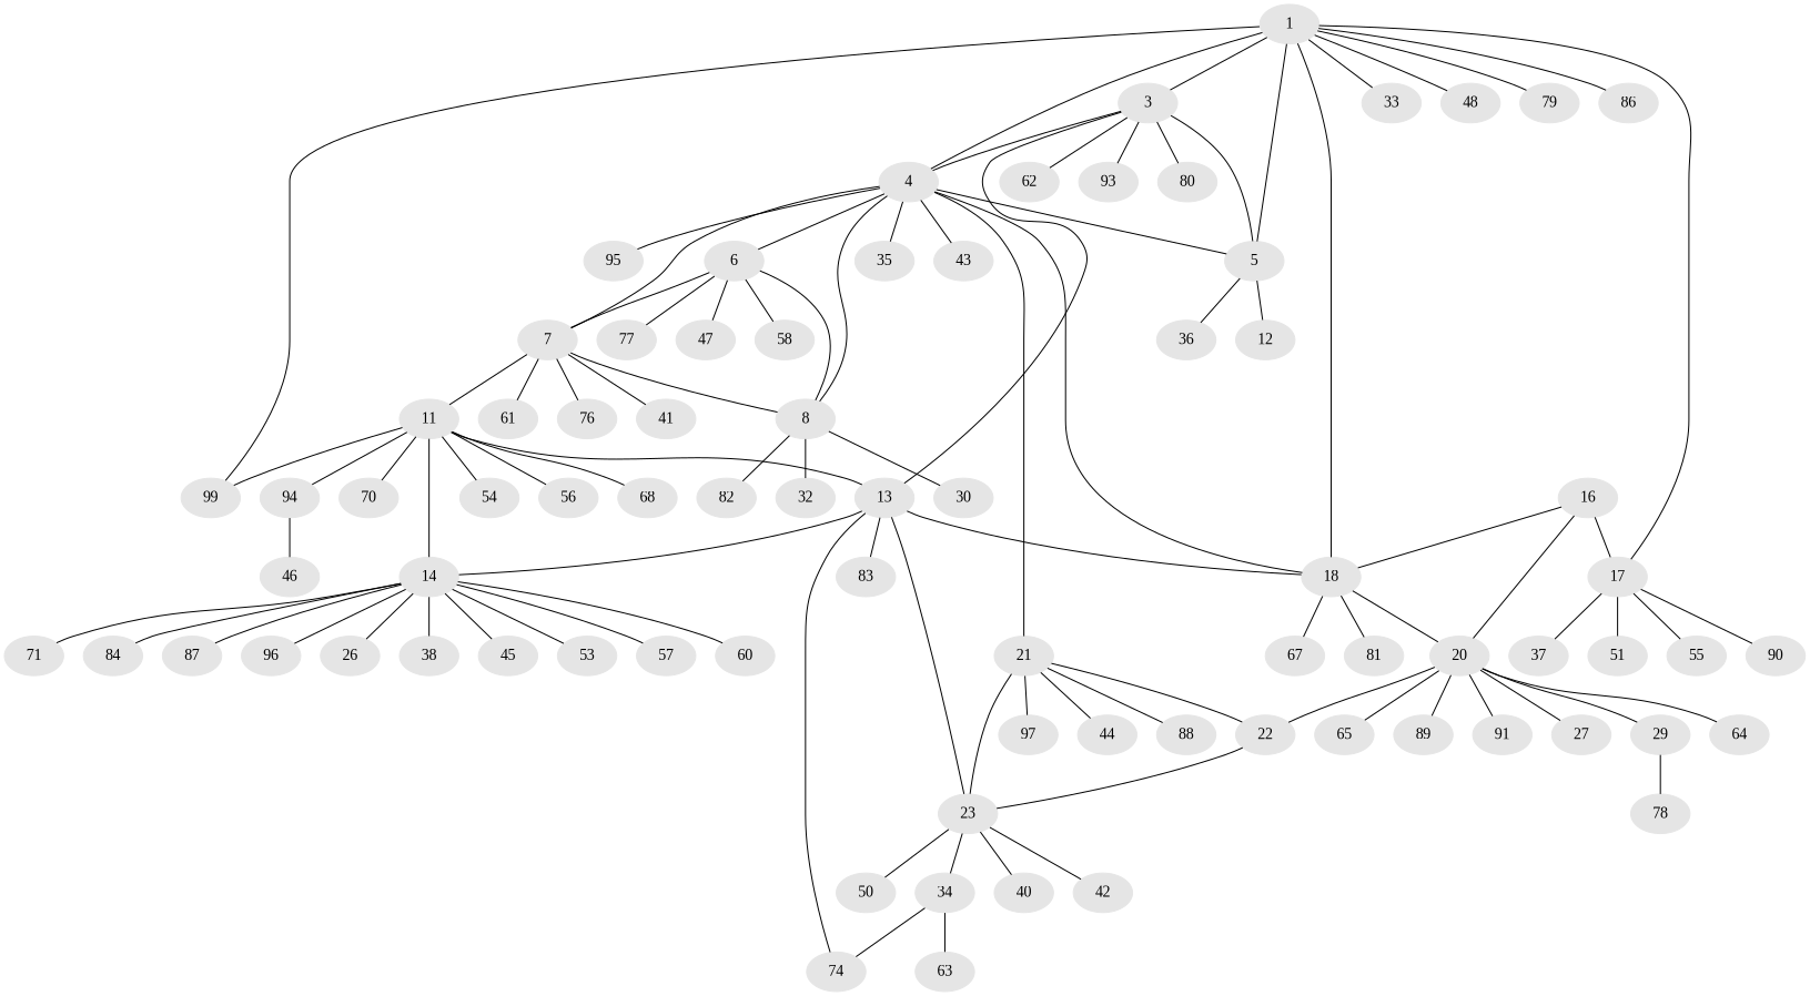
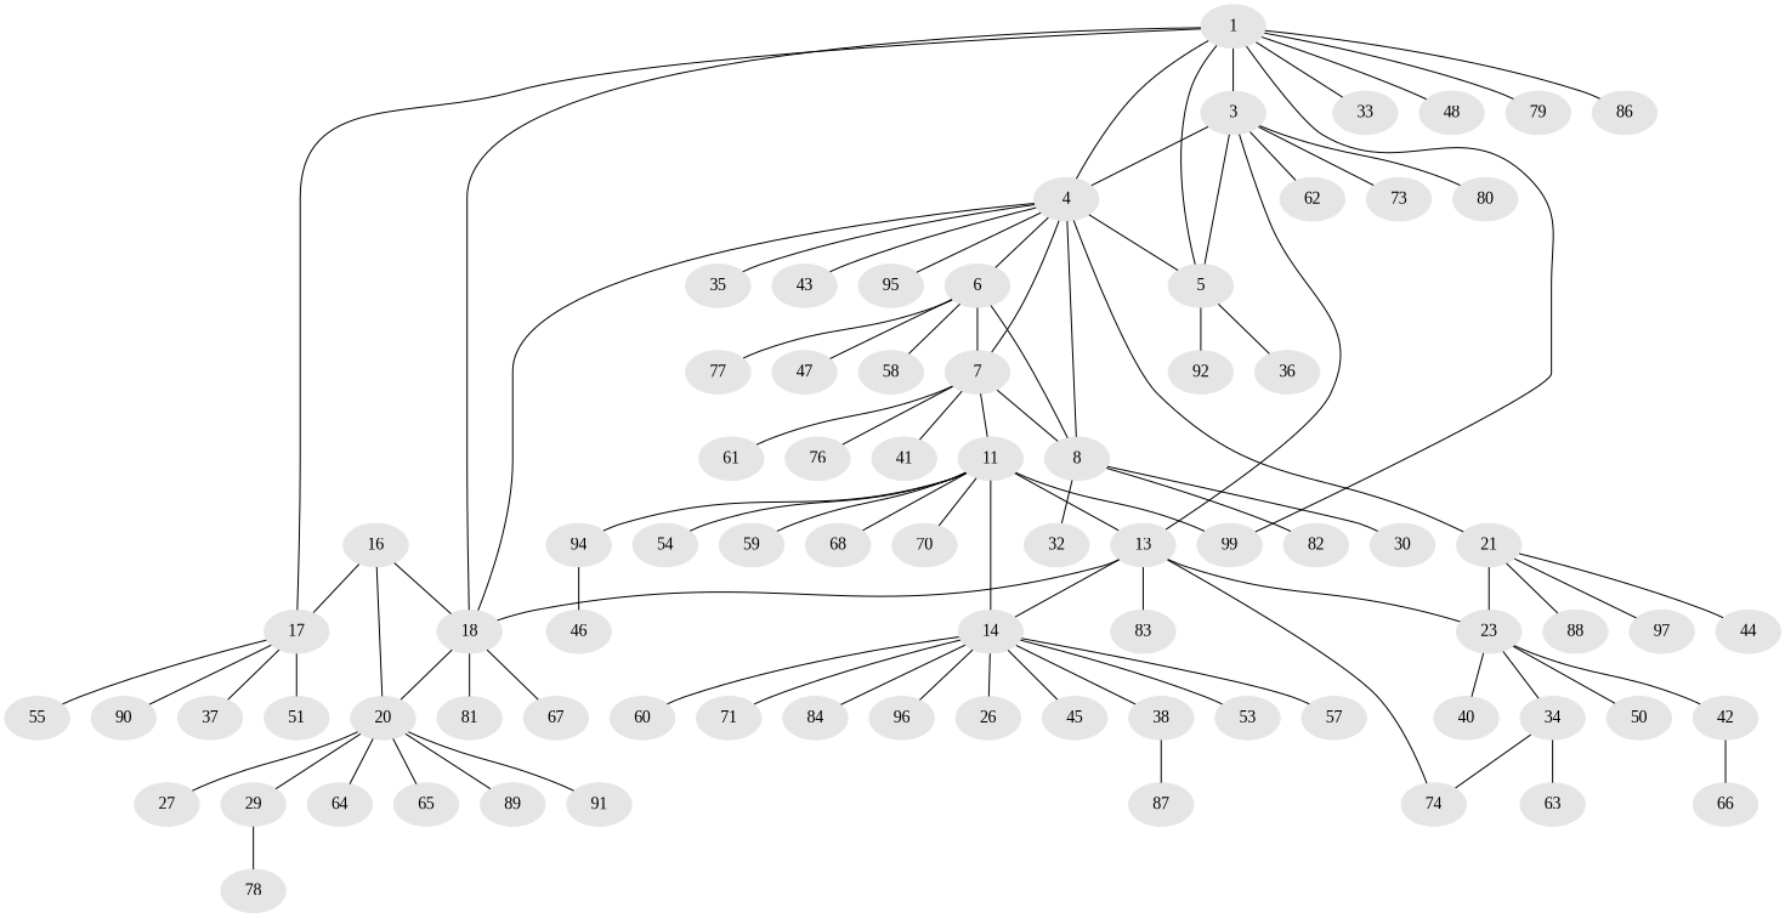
  graph {
    fontname="Liberation Serif"
    node [color=gray90 fontname="Liberation Serif" style=filled]
    edge [fontname="Liberation Serif"]
    1 [super="+2"]
    3 [super="+34"]
    4 [super="+10"]
    5 [super="+98"]
    17 [super="+19"]
    18 [super="+28"]
    33
    48
    79
    86
    99
    13 [super="+39"]
    62
-   73 [label=93]
+   73
    80
    6 [super="+49"]
    7 [super="+9"]
    8 [super="+75"]
    21 [super="+24"]
    35 [super="+85"]
    43
    95
    36
-   92 [label=12]
+   92
    37
    51
    55
    90
    20 [super="+52"]
    67 [super="+69"]
    81
    14 [super="+15"]
    23 [super="+25"]
    74
    83
    47
    58
    77
    11 [super="+12"]
    41
    61
    76
    30
    32
    82
-   22 [super="+59"]
    44
    88
    97
    54
-   56
+   56 [label=59]
    68
    70
    94
    26
    38
    45
    53
    57
    60
    71
    84
    87
    96
    46 [super="+72"]
    n66 [label=34 super="+93"]
    40
    42
    50
    16
    27
    29
    64
    65
    89
    91
    78
    63
+   66
    1 -- 3 [weight=2]
    1 -- 4 [weight=2]
    1 -- 5 [weight=2]
    1 -- 17
    1 -- 18
    1 -- 33
    1 -- 48
    1 -- 79
    1 -- 86
    1 -- 99
    3 -- 4
    3 -- 5
    3 -- 13
    3 -- 62
    3 -- 73
    3 -- 80
    4 -- 5
    4 -- 18
    4 -- 6
    4 -- 7 [weight=2]
    4 -- 8
    4 -- 21 [weight=2]
    4 -- 35
    4 -- 43
    4 -- 95
    5 -- 36
    5 -- 92
    17 -- 37
    17 -- 51
    17 -- 55
    17 -- 90
    18 -- 20
    18 -- 67
    18 -- 81
    13 -- 18
    13 -- 14 [weight=2]
    13 -- 23
    13 -- 74
    13 -- 83
    6 -- 7 [weight=2]
    6 -- 8
    6 -- 47
    6 -- 58
    6 -- 77
    7 -- 8 [weight=2]
    7 -- 11
    7 -- 41
    7 -- 61
    7 -- 76
    8 -- 30
    8 -- 32
    8 -- 82
    21 -- 23 [weight=4]
-   21 -- 22 [weight=2]
    21 -- 44
    21 -- 88
    21 -- 97
-   20 -- 22
    20 -- 27
    20 -- 29
    20 -- 64
    20 -- 65
    20 -- 89
    20 -- 91
    14 -- 26
    14 -- 38
    14 -- 45
    14 -- 53
    14 -- 57
    14 -- 60
    14 -- 71
    14 -- 84
-   14 -- 87
+   38 -- 87
    14 -- 96
    23 -- n66
    23 -- 40
    23 -- 42
    23 -- 50
    11 -- 99
    11 -- 13 [weight=2]
    11 -- 14 [weight=4]
    11 -- 54
    11 -- 56
    11 -- 68
    11 -- 70
    11 -- 94
-   22 -- 23 [weight=2]
    94 -- 46
    n66 -- 74
    n66 -- 63
+   42 -- 66
    16 -- 17 [weight=2]
    16 -- 18
    16 -- 20
    29 -- 78
  }
